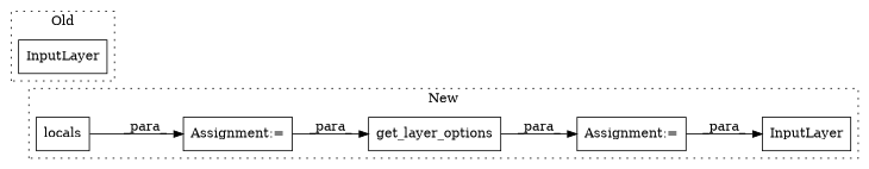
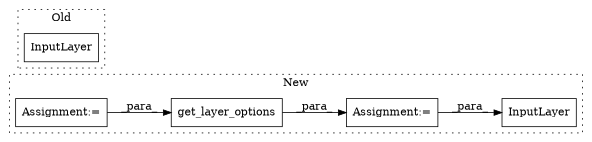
  digraph {
    rankdir=LR
    node [a=32 l="11,1" shape=box]
-   n1 [l=8 label=locals s=14653]
    n2 [l="18,1" label=get_layer_options s="14724,14772"]
    n3 [label=InputLayer s="14789,14816"]
    n4 [a=7 l=1 label="Assignment:=" s=14723]
    n5 [a=7 l=1 label="Assignment:=" s=14652]
    n6 [label=InputLayer s="13957,14045"]
    subgraph cluster_1 {
      label=New
      style=dotted
-     n1
      n2
      n3
      n4
      n5
    }
    subgraph cluster_2 {
      label=Old
      style=dotted
      n6
    }
-   n1 -> n5 [label=_para_]
    n2 -> n4 [label=_para_]
    n4 -> n3 [label=_para_]
    n5 -> n2 [label=_para_]
  }
